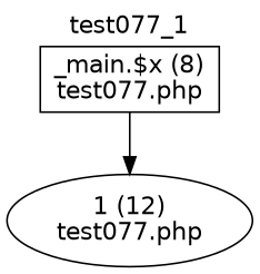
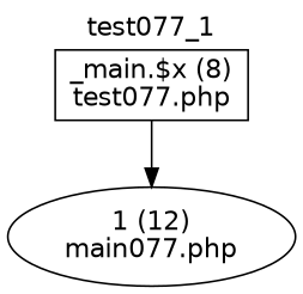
  digraph {
    label=test077_1
    labelloc=t
    fontname="DejaVu Sans"
    node [fontname="DejaVu Sans"]
    n1 [label="_main.$x (8)\ntest077.php" shape=box]
-   n2 [label="1 (12)\ntest077.php" shape=ellipse]
+   n2 [label="1 (12)\nmain077.php" shape=ellipse]
    n1 -> n2 [fontname="DejaVu Sans"]
  }
